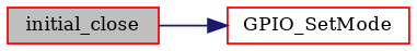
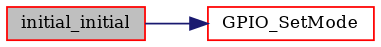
  digraph {
    rankdir=LR
    fontname="DejaVu Serif"
    node [color=red fontname="DejaVu Serif" fontsize=10 shape=box style=filled]
-   n1 [fillcolor=grey75 fontcolor=black height=0.2 label=initial_close width=0.4]
+   n1 [fillcolor=grey75 fontcolor=black height=0.2 label=initial_initial width=0.4]
    n2 [fillcolor=white height=0.2 label=GPIO_SetMode width=0.4]
    n1 -> n2 [color=midnightblue fontname="DejaVu Serif" fontsize=10 labelfontname=Helvetica labelfontsize=10 style=solid arrowhead=normal]
  }
